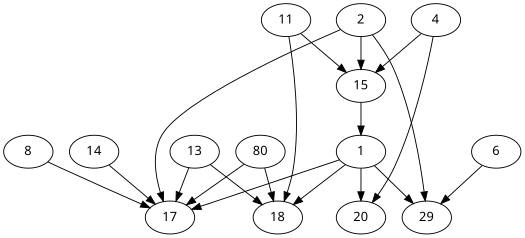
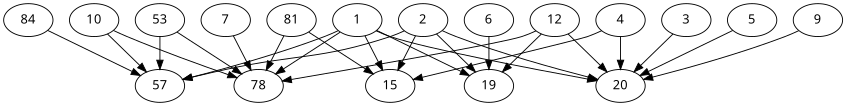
  digraph {
    fontname="Noto Sans"
    node [alpha=0.16 fontname="Noto Sans"]
    edge [fontname="Noto Sans"]
    1 [alpha=0.06 expect_size=35843072]
    15 [expect_size=51987456]
-   17 [alpha=0.07 expect_size=52231168]
-   18 [alpha=0.11 expect_size=17745920]
-   19 [alpha=0.09 expect_size=9105408 label=29]
+   17 [alpha=0.07 expect_size=52231168 label=57]
+   18 [alpha=0.11 expect_size=17745920 label=78]
+   19 [alpha=0.09 expect_size=9105408]
    20 [alpha=0.17 expect_size=15434752]
    2 [alpha=0.09 expect_size=20721664]
+   3 [alpha=0.00 expect_size=47584256]
    4 [alpha=0.12 expect_size=9820160]
+   5 [alpha=0.10 expect_size=14871552]
    6 [alpha=0.10 expect_size=16199680]
-   8 [expect_size=6600704]
-   10 [alpha=0.02 expect_size=9229312 label=80]
-   11 [alpha=0.14 expect_size=34465792]
-   13 [expect_size=21453824]
-   14 [alpha=0.19 expect_size=22609920]
-   15 -> 1
+   7 [alpha=0.05 expect_size=8691712]
+   9 [alpha=0.03 expect_size=49838080]
+   10 [alpha=0.02 expect_size=9229312]
+   11 [alpha=0.14 expect_size=34465792 label=81]
+   12 [alpha=0.06 expect_size=47621120]
+   13 [expect_size=21453824 label=53]
+   14 [alpha=0.19 expect_size=22609920 label=84]
+   1 -> 15
    1 -> 17
    1 -> 18
    1 -> 19
    1 -> 20
    2 -> 15
    2 -> 17
    2 -> 19
+   2 -> 20
+   3 -> 20
    4 -> 15
    4 -> 20
+   5 -> 20
    6 -> 19
-   8 -> 17
+   7 -> 18
+   9 -> 20
    10 -> 17
    10 -> 18
    11 -> 15
    11 -> 18
+   12 -> 18
+   12 -> 19
+   12 -> 20
    13 -> 17
    13 -> 18
    14 -> 17
  }
